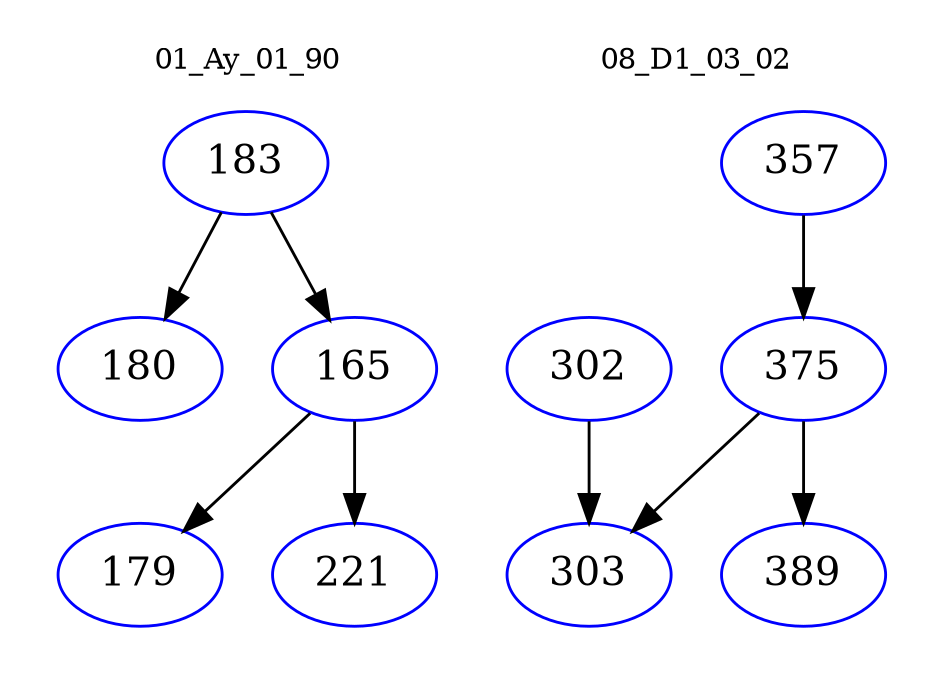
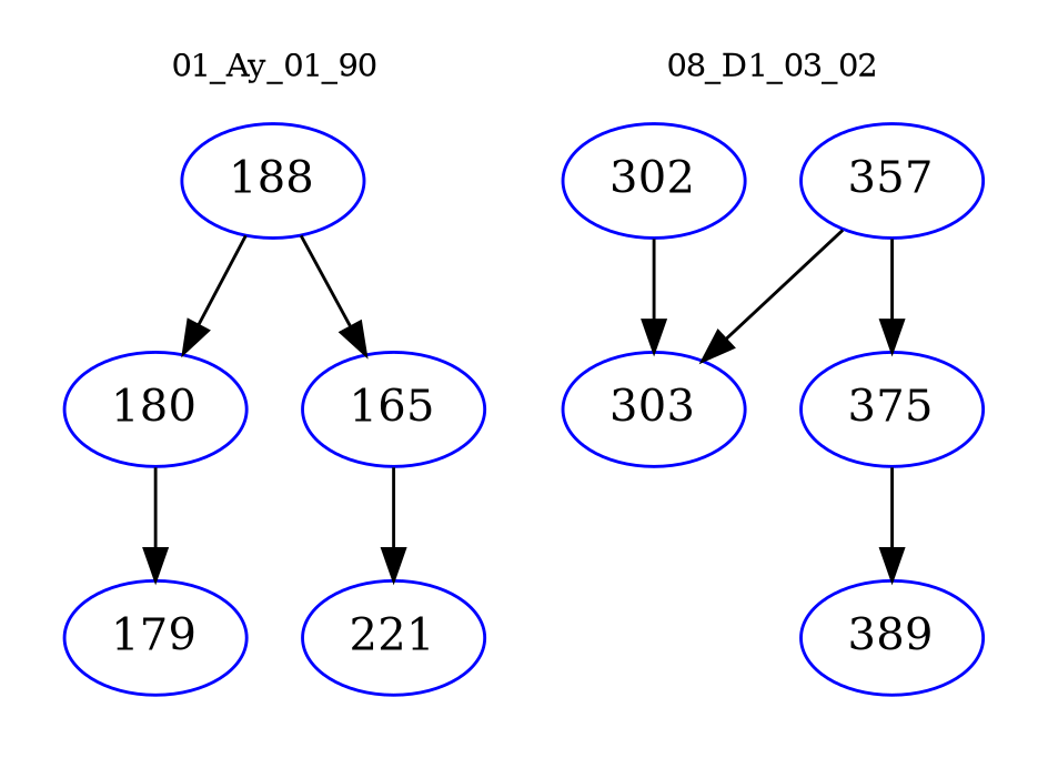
  digraph {
    node [color=blue]
    edge [color=black]
-   n1 [label=183]
+   n1 [label=188]
    n2 [label=180]
    n3 [label=165]
    n4 [label=179]
    n5 [label=221]
    n6 [label=357]
    n7 [label=303]
    n8 [label=375]
    n9 [label=302]
    n10 [label=389]
    subgraph cluster_1 {
      color=white
      fontsize=10
      label="01_Ay_01_90"
      n1
      n2
      n3
      n4
      n5
    }
    subgraph cluster_2 {
      color=white
      fontsize=10
      label="08_D1_03_02"
      n6
      n7
      n8
      n9
      n10
    }
    n1 -> n2
    n1 -> n3
-   n3 -> n4
+   n2 -> n4
    n3 -> n5
-   n8 -> n7
+   n6 -> n7
    n6 -> n8
    n8 -> n10
    n9 -> n7
  }
